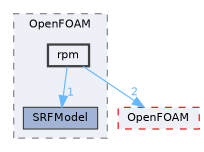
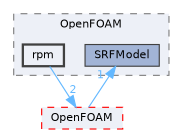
  digraph {
    compound=true
    node [color=grey25 fillcolor="#edf0f7" fontname=Helvetica fontsize=10 shape=box]
    edge [color=steelblue1 fontcolor=steelblue1 fontname=Helvetica fontsize=10 labeldistance=1.5 labelfontname=Helvetica labelfontsize=10]
    n1 [fillcolor="#a2b4d6" height=0.2 label=SRFModel style=filled width=0.4]
    n2 [height=0.2 label=rpm style="filled,bold" width=0.4]
    n3 [color=red height=0.2 label=OpenFOAM style="filled,dashed" width=0.4]
    subgraph cluster_1 {
      bgcolor="#edf0f7"
      fontname=Helvetica
      fontsize=10
      label=OpenFOAM
      pencolor=grey50
      style="filled,dashed"
      n1
      n2
    }
-   n2 -> n1 [headlabel=1]
+   n3 -> n1 [headlabel=1]
    n2 -> n3 [headlabel=2]
  }
